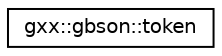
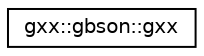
  digraph {
    rankdir=LR
-   n1 [color=black fillcolor=white fontname=Helvetica fontsize=10 height=0.2 label="gxx::gbson::token" shape=record style=filled width=0.4]
+   n1 [color=black fillcolor=white fontname=Helvetica fontsize=10 height=0.2 label="gxx::gbson::gxx" shape=record style=filled width=0.4]
  }
